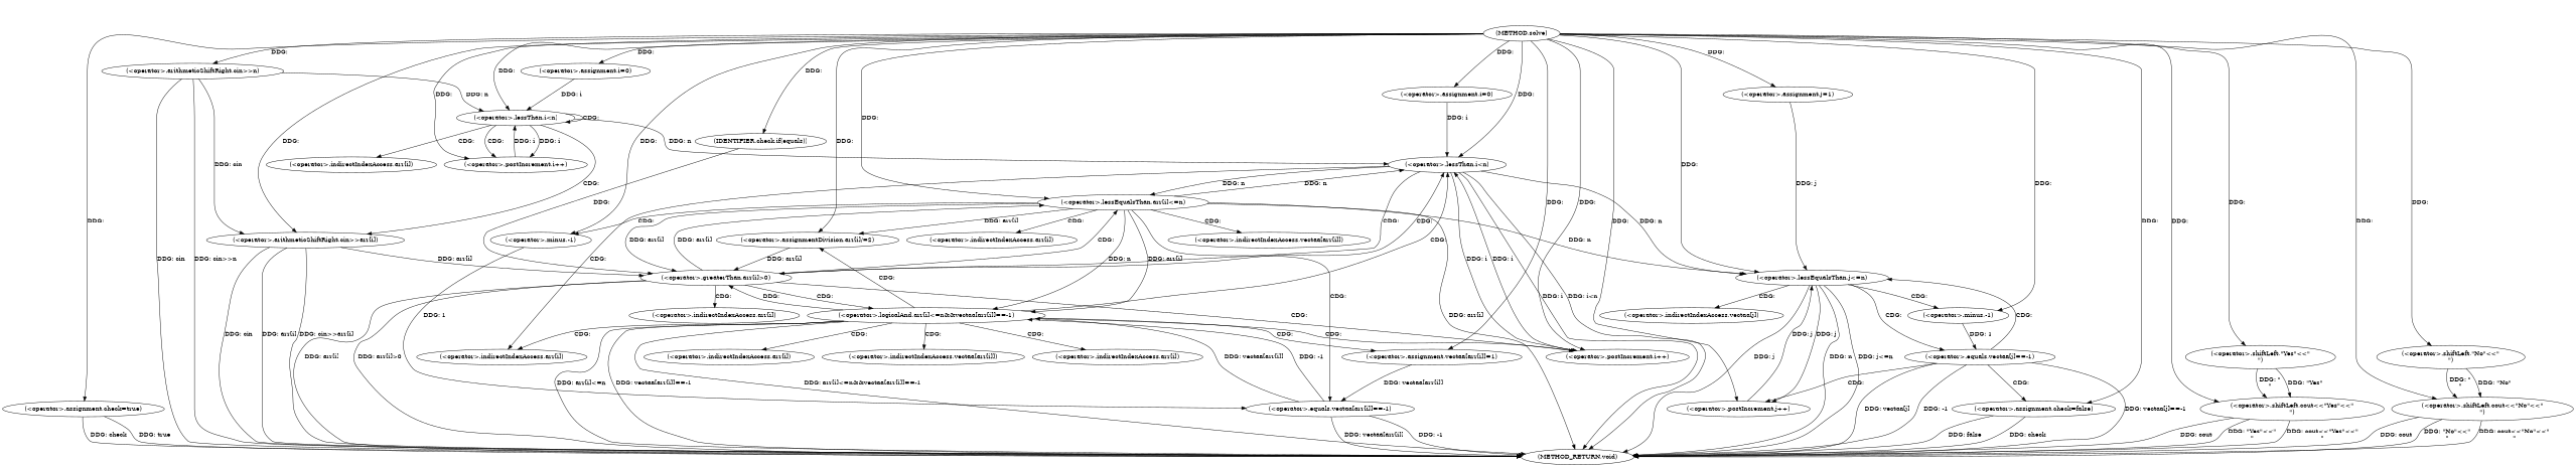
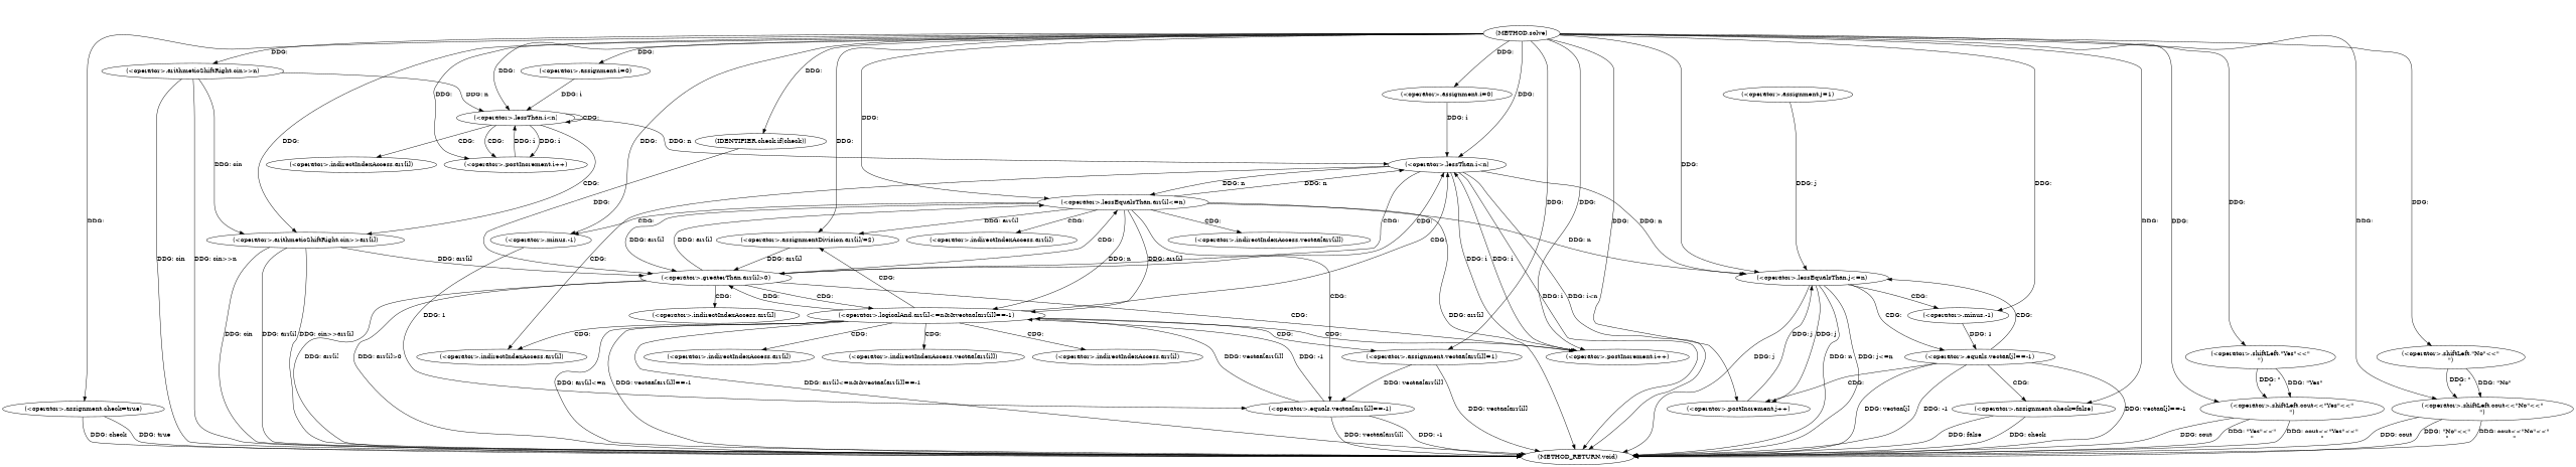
  digraph {
    n1 [label="(METHOD,solve)"]
    n2 [label="(<operator>.arithmeticShiftRight,cin>>n)"]
    n3 [label="(<operator>.assignment,check=true)"]
    n4 [label="(<operator>.assignment,i=0)"]
    n5 [label="(<operator>.lessThan,i<n)"]
    n6 [label="(<operator>.postIncrement,i++)"]
    n7 [label="(<operator>.assignment,i=0)"]
    n8 [label="(<operator>.lessThan,i<n)"]
    n9 [label="(<operator>.postIncrement,i++)"]
    n10 [label="(<operator>.assignment,j=1)"]
    n11 [label="(<operator>.lessEqualsThan,j<=n)"]
    n12 [label="(<operator>.postIncrement,j++)"]
-   n13 [label="(IDENTIFIER,check,if(equals))"]
+   n13 [label="(IDENTIFIER,check,if(check))"]
    n14 [label="(<operator>.shiftLeft,cout<<\"Yes\"<<\"\n\")"]
    n15 [label="(<operator>.arithmeticShiftRight,cin>>arr[i])"]
    n16 [label="(<operator>.shiftLeft,cout<<\"No\"<<\"\n\")"]
    n17 [label="(<operator>.shiftLeft,\"Yes\"<<\"\n\")"]
    n18 [label="(<operator>.assignmentDivision,arr[i]/=2)"]
    n19 [label="(<operator>.assignment,check=false)"]
    n20 [label="(<operator>.shiftLeft,\"No\"<<\"\n\")"]
    n21 [label="(<operator>.minus,-1)"]
    n22 [label="(<operator>.assignment,vectaa[arr[i]]=1)"]
    n23 [label="(<operator>.lessEqualsThan,arr[i]<=n)"]
    n24 [label="(<operator>.minus,-1)"]
    n25 [label="(METHOD_RETURN,void)"]
    n26 [label="(<operator>.indirectIndexAccess,arr[i])"]
    n27 [label="(<operator>.greaterThan,arr[i]>0)"]
    n28 [label="(<operator>.indirectIndexAccess,arr[i])"]
    n29 [label="(<operator>.equals,vectaa[j]==-1)"]
-   n30 [label="(<operator>.indirectIndexAccess,vectaa[j])"]
    n31 [label="(<operator>.logicalAnd,arr[i]<=n&&vectaa[arr[i]]==-1)"]
    n32 [label="(<operator>.indirectIndexAccess,arr[i])"]
    n33 [label="(<operator>.equals,vectaa[arr[i]]==-1)"]
    n34 [label="(<operator>.indirectIndexAccess,vectaa[arr[i]])"]
    n35 [label="(<operator>.indirectIndexAccess,arr[i])"]
    n36 [label="(<operator>.indirectIndexAccess,arr[i])"]
    n37 [label="(<operator>.indirectIndexAccess,vectaa[arr[i]])"]
    n38 [label="(<operator>.indirectIndexAccess,arr[i])"]
    n1 -> n2 [label="DDG: "]
    n1 -> n3 [label="DDG: "]
    n1 -> n4 [label="DDG: "]
    n1 -> n5 [label="DDG: "]
    n1 -> n6 [label="DDG: "]
    n1 -> n7 [label="DDG: "]
    n1 -> n8 [label="DDG: "]
    n1 -> n9 [label="DDG: "]
-   n1 -> n10 [label="DDG: "]
    n1 -> n11 [label="DDG: "]
    n1 -> n12 [label="DDG: "]
    n1 -> n13 [label="DDG: "]
    n1 -> n14 [label="DDG: "]
    n1 -> n15 [label="DDG: "]
    n1 -> n16 [label="DDG: "]
    n1 -> n17 [label="DDG: "]
    n1 -> n18 [label="DDG: "]
    n1 -> n19 [label="DDG: "]
    n1 -> n20 [label="DDG: "]
    n1 -> n21 [label="DDG: "]
    n1 -> n22 [label="DDG: "]
    n1 -> n23 [label="DDG: "]
    n1 -> n24 [label="DDG: "]
    n2 -> n5 [label="DDG: n"]
    n2 -> n15 [label="DDG: cin"]
    n2 -> n25 [label="DDG: cin"]
    n2 -> n25 [label="DDG: cin>>n"]
    n3 -> n25 [label="DDG: check"]
    n3 -> n25 [label="DDG: true"]
    n4 -> n5 [label="DDG: i"]
    n5 -> n5 [label="CDG: "]
    n5 -> n6 [label="DDG: i"]
    n5 -> n6 [label="CDG: "]
    n5 -> n8 [label="DDG: n"]
    n5 -> n15 [label="CDG: "]
    n5 -> n26 [label="CDG: "]
    n6 -> n5 [label="DDG: i"]
    n7 -> n8 [label="DDG: i"]
    n8 -> n9 [label="DDG: i"]
    n8 -> n11 [label="DDG: n"]
    n8 -> n23 [label="DDG: n"]
    n8 -> n25 [label="DDG: i"]
    n8 -> n25 [label="DDG: i<n"]
    n8 -> n27 [label="CDG: "]
    n8 -> n28 [label="CDG: "]
    n9 -> n8 [label="DDG: i"]
    n10 -> n11 [label="DDG: j"]
    n11 -> n12 [label="DDG: j"]
    n11 -> n21 [label="CDG: "]
    n11 -> n25 [label="DDG: j"]
    n11 -> n25 [label="DDG: n"]
    n11 -> n25 [label="DDG: j<=n"]
    n11 -> n29 [label="CDG: "]
-   n11 -> n30 [label="CDG: "]
    n12 -> n11 [label="DDG: j"]
    n13 -> n27 [label="DDG: "]
    n14 -> n25 [label="DDG: cout"]
    n14 -> n25 [label="DDG: \"Yes\"<<\"\n\""]
    n14 -> n25 [label="DDG: cout<<\"Yes\"<<\"\n\""]
    n15 -> n25 [label="DDG: cin"]
    n15 -> n25 [label="DDG: arr[i]"]
    n15 -> n25 [label="DDG: cin>>arr[i]"]
    n15 -> n27 [label="DDG: arr[i]"]
    n16 -> n25 [label="DDG: cout"]
    n16 -> n25 [label="DDG: \"No\"<<\"\n\""]
    n16 -> n25 [label="DDG: cout<<\"No\"<<\"\n\""]
    n17 -> n14 [label="DDG: \"Yes\""]
    n17 -> n14 [label="DDG: \"\n\""]
    n18 -> n27 [label="DDG: arr[i]"]
    n19 -> n25 [label="DDG: check"]
    n19 -> n25 [label="DDG: false"]
    n20 -> n16 [label="DDG: \"No\""]
    n20 -> n16 [label="DDG: \"\n\""]
    n21 -> n29 [label="DDG: 1"]
+   n22 -> n25 [label="DDG: vectaa[arr[i]]"]
    n22 -> n33 [label="DDG: vectaa[arr[i]]"]
    n23 -> n8 [label="DDG: n"]
    n23 -> n11 [label="DDG: n"]
    n23 -> n18 [label="DDG: arr[i]"]
    n23 -> n24 [label="CDG: "]
    n23 -> n25 [label="DDG: arr[i]"]
    n23 -> n27 [label="DDG: arr[i]"]
    n23 -> n31 [label="DDG: arr[i]"]
    n23 -> n31 [label="DDG: n"]
    n23 -> n33 [label="CDG: "]
    n23 -> n34 [label="CDG: "]
    n23 -> n35 [label="CDG: "]
    n24 -> n33 [label="DDG: 1"]
    n27 -> n8 [label="CDG: "]
    n27 -> n9 [label="CDG: "]
    n27 -> n23 [label="DDG: arr[i]"]
    n27 -> n23 [label="CDG: "]
    n27 -> n25 [label="DDG: arr[i]"]
    n27 -> n25 [label="DDG: arr[i]>0"]
    n27 -> n31 [label="CDG: "]
    n27 -> n32 [label="CDG: "]
    n29 -> n11 [label="CDG: "]
    n29 -> n12 [label="CDG: "]
    n29 -> n19 [label="CDG: "]
    n29 -> n25 [label="DDG: vectaa[j]"]
    n29 -> n25 [label="DDG: -1"]
    n29 -> n25 [label="DDG: vectaa[j]==-1"]
    n31 -> n8 [label="CDG: "]
    n31 -> n9 [label="CDG: "]
    n31 -> n18 [label="CDG: "]
    n31 -> n22 [label="CDG: "]
    n31 -> n25 [label="DDG: arr[i]<=n"]
    n31 -> n25 [label="DDG: vectaa[arr[i]]==-1"]
    n31 -> n25 [label="DDG: arr[i]<=n&&vectaa[arr[i]]==-1"]
    n31 -> n27 [label="DDG: "]
    n31 -> n28 [label="CDG: "]
    n31 -> n36 [label="CDG: "]
    n31 -> n37 [label="CDG: "]
    n31 -> n38 [label="CDG: "]
    n33 -> n25 [label="DDG: vectaa[arr[i]]"]
    n33 -> n25 [label="DDG: -1"]
    n33 -> n31 [label="DDG: vectaa[arr[i]]"]
    n33 -> n31 [label="DDG: -1"]
  }
